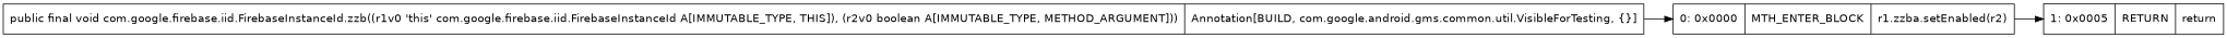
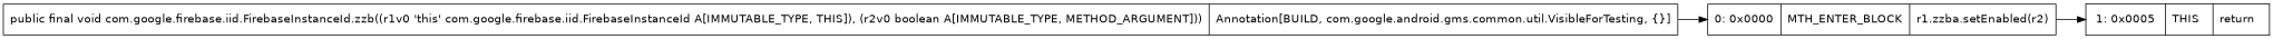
  digraph {
    rankdir=LR
    fontname="DejaVu Sans"
    node [shape=record fontname="DejaVu Sans"]
    edge [fontname="DejaVu Sans"]
    n1 [label="{0\:\ 0x0000|MTH_ENTER_BLOCK\l|r1.zzba.setEnabled(r2)\l}"]
-   n2 [label="{1\:\ 0x0005|RETURN\l|return\l}"]
+   n2 [label="{1\:\ 0x0005|THIS\l|return\l}"]
    n3 [label="{public final void com.google.firebase.iid.FirebaseInstanceId.zzb((r1v0 'this' com.google.firebase.iid.FirebaseInstanceId A[IMMUTABLE_TYPE, THIS]), (r2v0 boolean A[IMMUTABLE_TYPE, METHOD_ARGUMENT]))  | Annotation[BUILD, com.google.android.gms.common.util.VisibleForTesting, \{\}]\l}"]
    n1 -> n2
    n3 -> n1
  }
